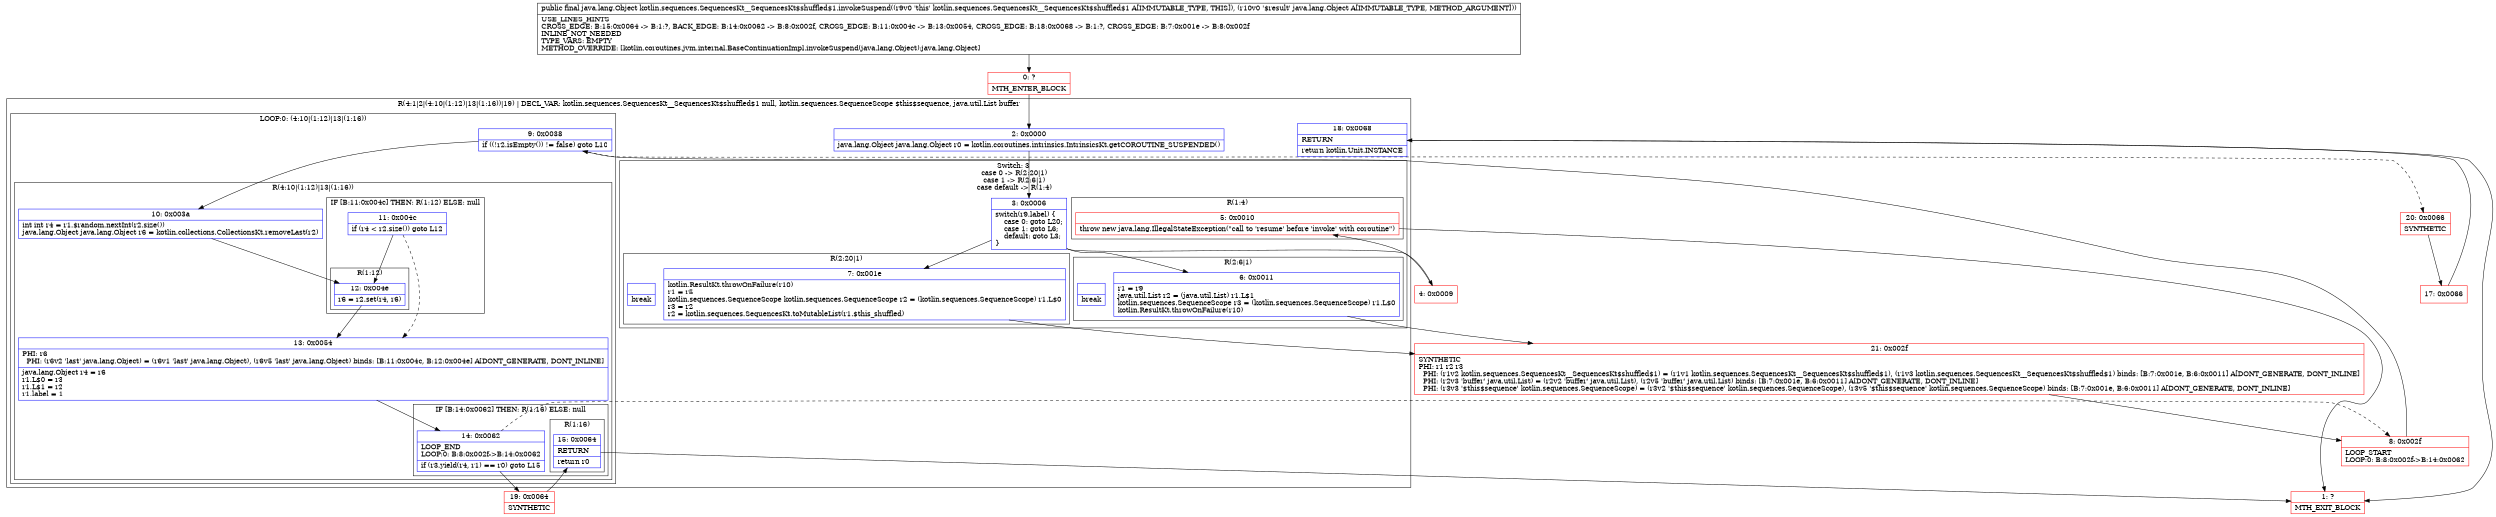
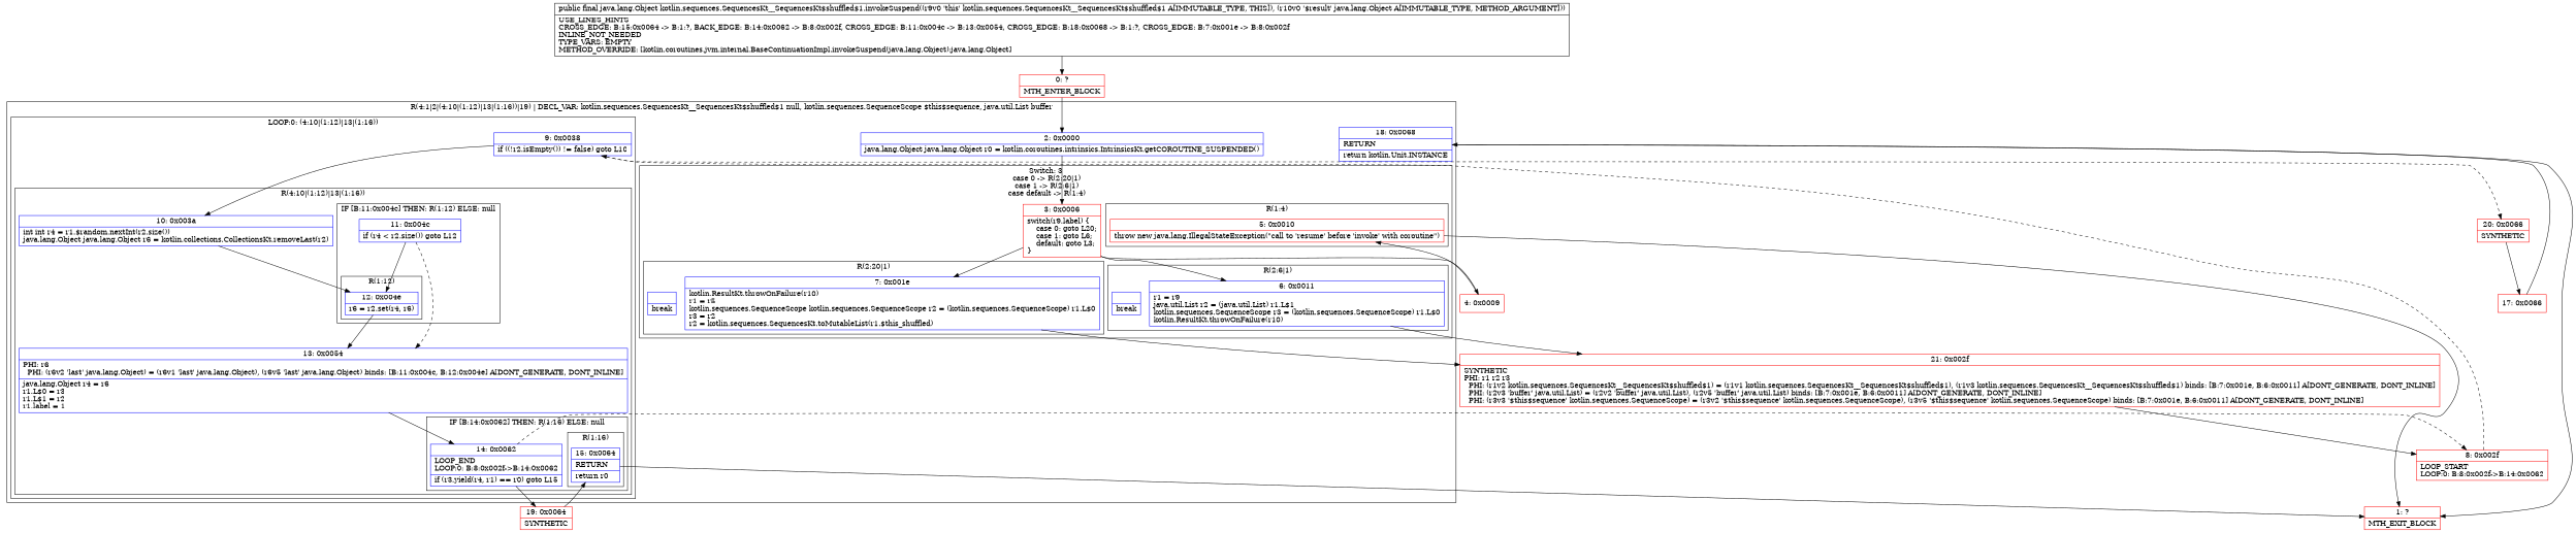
  digraph {
    node [color=blue shape=record]
    n1 [label="{7\:\ 0x001e|kotlin.ResultKt.throwOnFailure(r10)\lr1 = r5\lkotlin.sequences.SequenceScope kotlin.sequences.SequenceScope r2 = (kotlin.sequences.SequenceScope) r1.L$0\lr3 = r2\lr2 = kotlin.sequences.SequencesKt.toMutableList(r1.$this_shuffled)\l}"]
    n2 [label="{|break\l}"]
    n3 [label="{6\:\ 0x0011|r1 = r9\ljava.util.List r2 = (java.util.List) r1.L$1\lkotlin.sequences.SequenceScope r3 = (kotlin.sequences.SequenceScope) r1.L$0\lkotlin.ResultKt.throwOnFailure(r10)\l}"]
    n4 [label="{|break\l}"]
    n5 [color=red label="{5\:\ 0x0010|throw new java.lang.IllegalStateException(\"call to 'resume' before 'invoke' with coroutine\")\l}"]
-   n6 [label="{3\:\ 0x0006|switch(r9.label) \{\l    case 0: goto L20;\l    case 1: goto L6;\l    default: goto L3;\l\}\l}"]
+   n6 [color=red label="{3\:\ 0x0006|switch(r9.label) \{\l    case 0: goto L20;\l    case 1: goto L6;\l    default: goto L3;\l\}\l}"]
    n7 [label="{12\:\ 0x004e|r6 = r2.set(r4, r6)\l}"]
    n8 [label="{11\:\ 0x004c|if (r4 \< r2.size()) goto L12\l}"]
    n9 [label="{15\:\ 0x0064|RETURN\l|return r0\l}"]
    n10 [label="{14\:\ 0x0062|LOOP_END\lLOOP:0: B:8:0x002f\-\>B:14:0x0062\l|if (r3.yield(r4, r1) == r0) goto L15\l}"]
    n11 [label="{10\:\ 0x003a|int int r4 = r1.$random.nextInt(r2.size())\ljava.lang.Object java.lang.Object r6 = kotlin.collections.CollectionsKt.removeLast(r2)\l}"]
    n12 [label="{13\:\ 0x0054|PHI: r6 \l  PHI: (r6v2 'last' java.lang.Object) = (r6v1 'last' java.lang.Object), (r6v5 'last' java.lang.Object) binds: [B:11:0x004c, B:12:0x004e] A[DONT_GENERATE, DONT_INLINE]\l|java.lang.Object r4 = r6\lr1.L$0 = r3\lr1.L$1 = r2\lr1.label = 1\l}"]
    n13 [label="{9\:\ 0x0038|if ((!r2.isEmpty()) != false) goto L10\l}"]
    n14 [label="{2\:\ 0x0000|java.lang.Object java.lang.Object r0 = kotlin.coroutines.intrinsics.IntrinsicsKt.getCOROUTINE_SUSPENDED()\l}"]
    n15 [label="{18\:\ 0x0068|RETURN\l|return kotlin.Unit.INSTANCE\l}"]
    n16 [color=red label="{21\:\ 0x002f|SYNTHETIC\lPHI: r1 r2 r3 \l  PHI: (r1v2 kotlin.sequences.SequencesKt__SequencesKt$shuffled$1) = (r1v1 kotlin.sequences.SequencesKt__SequencesKt$shuffled$1), (r1v3 kotlin.sequences.SequencesKt__SequencesKt$shuffled$1) binds: [B:7:0x001e, B:6:0x0011] A[DONT_GENERATE, DONT_INLINE]\l  PHI: (r2v3 'buffer' java.util.List) = (r2v2 'buffer' java.util.List), (r2v5 'buffer' java.util.List) binds: [B:7:0x001e, B:6:0x0011] A[DONT_GENERATE, DONT_INLINE]\l  PHI: (r3v3 '$this$sequence' kotlin.sequences.SequenceScope) = (r3v2 '$this$sequence' kotlin.sequences.SequenceScope), (r3v5 '$this$sequence' kotlin.sequences.SequenceScope) binds: [B:7:0x001e, B:6:0x0011] A[DONT_GENERATE, DONT_INLINE]\l}"]
    n17 [color=red label="{1\:\ ?|MTH_EXIT_BLOCK\l}"]
    n18 [color=red label="{4\:\ 0x0009}"]
    n19 [color=red label="{8\:\ 0x002f|LOOP_START\lLOOP:0: B:8:0x002f\-\>B:14:0x0062\l}"]
    n20 [color=red label="{19\:\ 0x0064|SYNTHETIC\l}"]
    n21 [color=red label="{20\:\ 0x0066|SYNTHETIC\l}"]
    n22 [color=red label="{17\:\ 0x0066}"]
    n23 [color=red label="{0\:\ ?|MTH_ENTER_BLOCK\l}"]
    n24 [label="{public final java.lang.Object kotlin.sequences.SequencesKt__SequencesKt$shuffled$1.invokeSuspend((r9v0 'this' kotlin.sequences.SequencesKt__SequencesKt$shuffled$1 A[IMMUTABLE_TYPE, THIS]), (r10v0 '$result' java.lang.Object A[IMMUTABLE_TYPE, METHOD_ARGUMENT]))  | USE_LINES_HINTS\lCROSS_EDGE: B:15:0x0064 \-\> B:1:?, BACK_EDGE: B:14:0x0062 \-\> B:8:0x002f, CROSS_EDGE: B:11:0x004c \-\> B:13:0x0054, CROSS_EDGE: B:18:0x0068 \-\> B:1:?, CROSS_EDGE: B:7:0x001e \-\> B:8:0x002f\lINLINE_NOT_NEEDED\lTYPE_VARS: EMPTY\lMETHOD_OVERRIDE: [kotlin.coroutines.jvm.internal.BaseContinuationImpl.invokeSuspend(java.lang.Object):java.lang.Object]\l}" color=""]
    subgraph cluster_1 {
      label="R(4:1|2|(4:10|(1:12)|13|(1:16))|19) | DECL_VAR: kotlin.sequences.SequencesKt__SequencesKt$shuffled$1 null, kotlin.sequences.SequenceScope $this$sequence, java.util.List buffer\l"
      n14
      n15
      subgraph cluster_2 {
        label="Switch: 3\n case 0 -> R(2:20|1)\n case 1 -> R(2:6|1)\n case default -> R(1:4)"
        n6
        subgraph cluster_3 {
          label="R(2:20|1)"
          n1
          n2
        }
        subgraph cluster_4 {
          label="R(2:6|1)"
          n3
          n4
        }
        subgraph cluster_5 {
          label="R(1:4)"
          n5
        }
      }
      subgraph cluster_6 {
        label="LOOP:0: (4:10|(1:12)|13|(1:16))"
        n13
        subgraph cluster_7 {
          label="R(4:10|(1:12)|13|(1:16))"
          n11
          n12
          subgraph cluster_8 {
            label="IF [B:11:0x004c] THEN: R(1:12) ELSE: null"
            n8
            subgraph cluster_9 {
              label="R(1:12)"
              n7
            }
          }
          subgraph cluster_10 {
            label="IF [B:14:0x0062] THEN: R(1:16) ELSE: null"
            n10
            subgraph cluster_11 {
              label="R(1:16)"
              n9
            }
          }
        }
      }
    }
    n1 -> n16
    n3 -> n16
    n5 -> n17
    n6 -> n1
    n6 -> n3
    n6 -> n18
    n7 -> n12
    n8 -> n7
    n8 -> n12 [style=dashed]
    n9 -> n17
    n10 -> n19 [style=dashed]
    n10 -> n20
    n11 -> n7
    n12 -> n10
    n13 -> n11
    n13 -> n21 [style=dashed]
    n14 -> n6
    n15 -> n17
    n16 -> n19
    n18 -> n5
-   n19 -> n13
+   n19 -> n13 [style=dashed]
    n20 -> n9
    n21 -> n22
    n22 -> n15
    n23 -> n14
    n24 -> n23
  }
